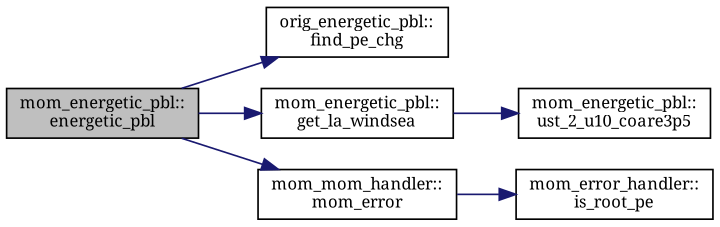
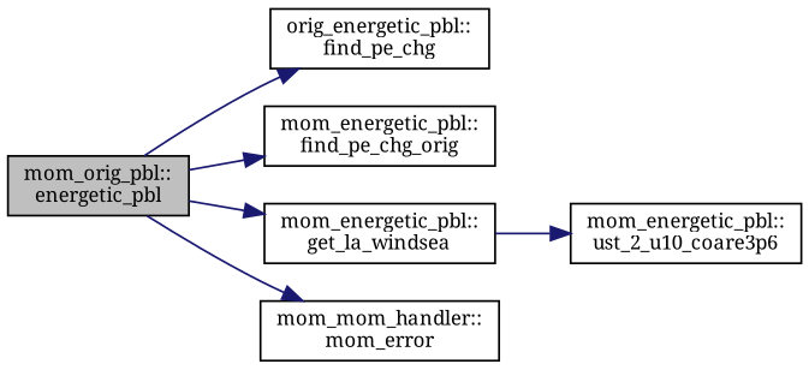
  digraph {
    fontname="Noto Serif"
    rankdir=LR
    node [color=black fillcolor=white fontname="Noto Serif" fontsize=10 shape=record style=filled]
    edge [color=midnightblue fontname="Noto Serif" fontsize=10 labelfontname=Helvetica labelfontsize=10 style=solid]
-   n1 [fillcolor=grey75 fontcolor=black height=0.2 label="mom_energetic_pbl::\lenergetic_pbl" width=0.4]
+   n1 [fillcolor=grey75 fontcolor=black height=0.2 label="mom_orig_pbl::\lenergetic_pbl" width=0.4]
    n2 [height=0.2 label="orig_energetic_pbl::\lfind_pe_chg" width=0.4]
+   n3 [height=0.2 label="mom_energetic_pbl::\lfind_pe_chg_orig" width=0.4]
    n4 [height=0.2 label="mom_energetic_pbl::\lget_la_windsea" width=0.4]
    n5 [height=0.2 label="mom_mom_handler::\lmom_error" width=0.4]
-   n6 [height=0.2 label="mom_energetic_pbl::\lust_2_u10_coare3p5" width=0.4]
-   n7 [height=0.2 label="mom_error_handler::\lis_root_pe" width=0.4]
+   n6 [height=0.2 label="mom_energetic_pbl::\lust_2_u10_coare3p6" width=0.4]
    n1 -> n2
+   n1 -> n3
    n1 -> n4
    n1 -> n5
    n4 -> n6
-   n5 -> n7
  }
